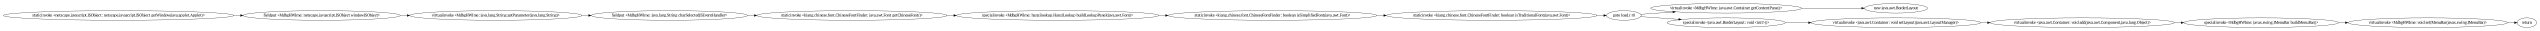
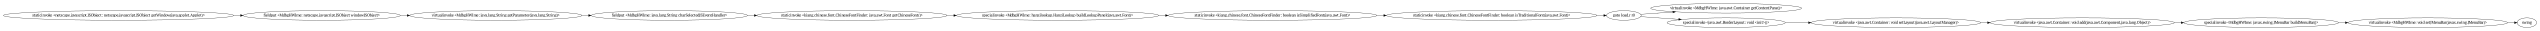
  digraph {
    fontname="PT Serif"
    rankdir=LR
    node [fontname="PT Serif"]
    edge [fontname="PT Serif"]
    "staticinvoke <netscape.javascript.JSObject: netscape.javascript.JSObject getWindow(java.applet.Applet)>"
    "fieldput <MdbgHWIme: netscape.javascript.JSObject windowJSObject>"
    "virtualinvoke <MdbgHWIme: java.lang.String getParameter(java.lang.String)>"
    "fieldput <MdbgHWIme: java.lang.String charSelectedJSEventHandler>"
    "staticinvoke <kiang.chinese.font.ChineseFontFinder: java.awt.Font getChineseFont()>"
    "specialinvoke <MdbgHWIme: hanzilookup.HanziLookup buildLookupPanel(java.awt.Font)>"
    "staticinvoke <kiang.chinese.font.ChineseFontFinder: boolean isSimplifiedFont(java.awt.Font)>"
    "staticinvoke <kiang.chinese.font.ChineseFontFinder: boolean isTraditionalFont(java.awt.Font)>"
    "goto load.r r0"
    "virtualinvoke <MdbgHWIme: java.awt.Container getContentPane()>"
    "specialinvoke <java.awt.BorderLayout: void <init>()>"
-   "new java.awt.BorderLayout"
    "virtualinvoke <java.awt.Container: void setLayout(java.awt.LayoutManager)>"
    "virtualinvoke <java.awt.Container: void add(java.awt.Component,java.lang.Object)>"
    "specialinvoke <MdbgHWIme: javax.swing.JMenuBar buildMenuBar()>"
    "virtualinvoke <MdbgHWIme: void setJMenuBar(javax.swing.JMenuBar)>"
-   return
+   return [label=swing]
    "staticinvoke <netscape.javascript.JSObject: netscape.javascript.JSObject getWindow(java.applet.Applet)>" -> "fieldput <MdbgHWIme: netscape.javascript.JSObject windowJSObject>"
    "fieldput <MdbgHWIme: netscape.javascript.JSObject windowJSObject>" -> "virtualinvoke <MdbgHWIme: java.lang.String getParameter(java.lang.String)>"
    "virtualinvoke <MdbgHWIme: java.lang.String getParameter(java.lang.String)>" -> "fieldput <MdbgHWIme: java.lang.String charSelectedJSEventHandler>"
    "fieldput <MdbgHWIme: java.lang.String charSelectedJSEventHandler>" -> "staticinvoke <kiang.chinese.font.ChineseFontFinder: java.awt.Font getChineseFont()>"
    "staticinvoke <kiang.chinese.font.ChineseFontFinder: java.awt.Font getChineseFont()>" -> "specialinvoke <MdbgHWIme: hanzilookup.HanziLookup buildLookupPanel(java.awt.Font)>"
    "specialinvoke <MdbgHWIme: hanzilookup.HanziLookup buildLookupPanel(java.awt.Font)>" -> "staticinvoke <kiang.chinese.font.ChineseFontFinder: boolean isSimplifiedFont(java.awt.Font)>"
    "staticinvoke <kiang.chinese.font.ChineseFontFinder: boolean isSimplifiedFont(java.awt.Font)>" -> "staticinvoke <kiang.chinese.font.ChineseFontFinder: boolean isTraditionalFont(java.awt.Font)>"
    "staticinvoke <kiang.chinese.font.ChineseFontFinder: boolean isTraditionalFont(java.awt.Font)>" -> "goto load.r r0"
    "goto load.r r0" -> "virtualinvoke <MdbgHWIme: java.awt.Container getContentPane()>"
    "goto load.r r0" -> "specialinvoke <java.awt.BorderLayout: void <init>()>"
-   "virtualinvoke <MdbgHWIme: java.awt.Container getContentPane()>" -> "new java.awt.BorderLayout"
    "specialinvoke <java.awt.BorderLayout: void <init>()>" -> "virtualinvoke <java.awt.Container: void setLayout(java.awt.LayoutManager)>"
    "virtualinvoke <java.awt.Container: void setLayout(java.awt.LayoutManager)>" -> "virtualinvoke <java.awt.Container: void add(java.awt.Component,java.lang.Object)>"
    "virtualinvoke <java.awt.Container: void add(java.awt.Component,java.lang.Object)>" -> "specialinvoke <MdbgHWIme: javax.swing.JMenuBar buildMenuBar()>"
    "specialinvoke <MdbgHWIme: javax.swing.JMenuBar buildMenuBar()>" -> "virtualinvoke <MdbgHWIme: void setJMenuBar(javax.swing.JMenuBar)>"
    "virtualinvoke <MdbgHWIme: void setJMenuBar(javax.swing.JMenuBar)>" -> return
  }
